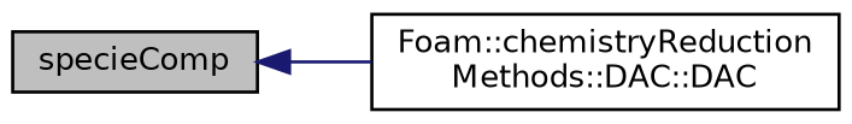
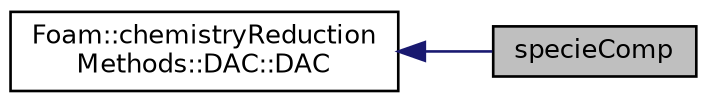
  digraph {
    rankdir=LR
    node [color=black fontname=Helvetica fontsize=10 shape=record]
    n1 [fillcolor=grey75 fontcolor=black height=0.2 label=specieComp style=filled width=0.4]
    n2 [height=0.2 label="Foam::chemistryReduction\lMethods::DAC::DAC" width=0.4]
-   n1 -> n2 [color=midnightblue dir=back fontname=Helvetica fontsize=10 labelfontname=Helvetica labelfontsize=10 style=solid]
+   n2 -> n1 [color=midnightblue dir=back fontname=Helvetica fontsize=10 labelfontname=Helvetica labelfontsize=10 style=solid]
  }
